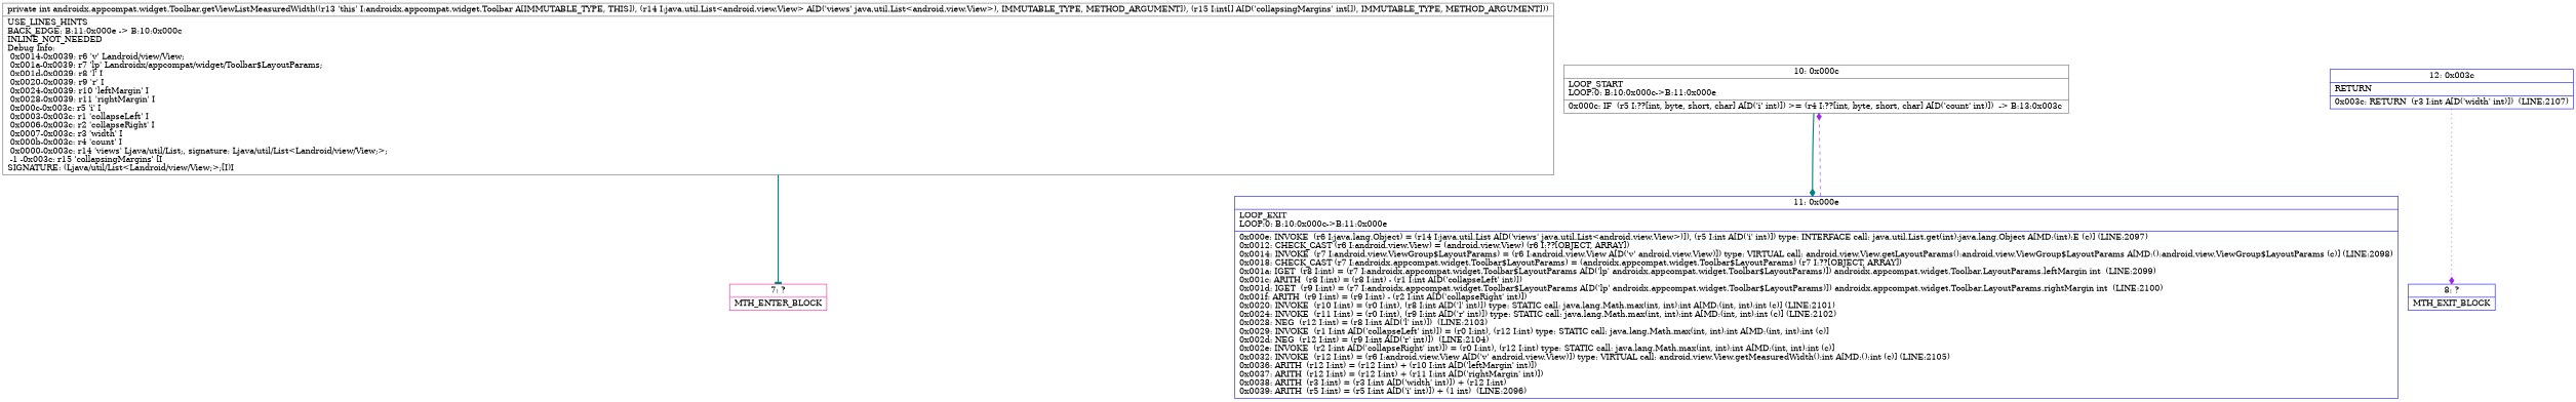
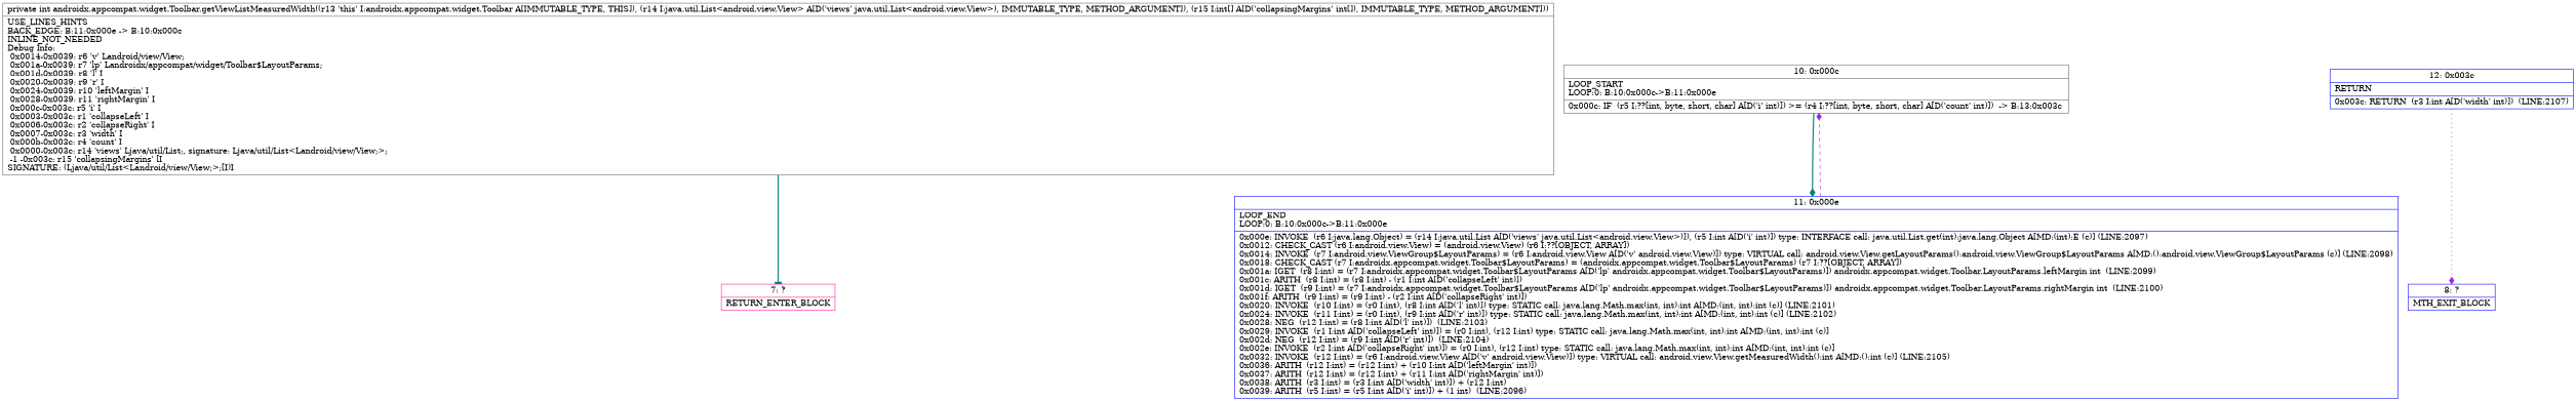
  digraph {
    node [color=blue shape=record]
    edge [arrowhead=diamond color=teal style=bold]
-   n1 [color=deeppink label="{7\:\ ?|MTH_ENTER_BLOCK\l}"]
+   n1 [color=deeppink label="{7\:\ ?|RETURN_ENTER_BLOCK\l}"]
    n2 [color=gray40 label="{10\:\ 0x000c|LOOP_START\lLOOP:0: B:10:0x000c\-\>B:11:0x000e\l|0x000c: IF  (r5 I:??[int, byte, short, char] A[D('i' int)]) \>= (r4 I:??[int, byte, short, char] A[D('count' int)])  \-\> B:13:0x003c \l}"]
-   n3 [label="{11\:\ 0x000e|LOOP_EXIT\lLOOP:0: B:10:0x000c\-\>B:11:0x000e\l|0x000e: INVOKE  (r6 I:java.lang.Object) = (r14 I:java.util.List A[D('views' java.util.List\<android.view.View\>)]), (r5 I:int A[D('i' int)]) type: INTERFACE call: java.util.List.get(int):java.lang.Object A[MD:(int):E (c)] (LINE:2097)\l0x0012: CHECK_CAST (r6 I:android.view.View) = (android.view.View) (r6 I:??[OBJECT, ARRAY]) \l0x0014: INVOKE  (r7 I:android.view.ViewGroup$LayoutParams) = (r6 I:android.view.View A[D('v' android.view.View)]) type: VIRTUAL call: android.view.View.getLayoutParams():android.view.ViewGroup$LayoutParams A[MD:():android.view.ViewGroup$LayoutParams (c)] (LINE:2098)\l0x0018: CHECK_CAST (r7 I:androidx.appcompat.widget.Toolbar$LayoutParams) = (androidx.appcompat.widget.Toolbar$LayoutParams) (r7 I:??[OBJECT, ARRAY]) \l0x001a: IGET  (r8 I:int) = (r7 I:androidx.appcompat.widget.Toolbar$LayoutParams A[D('lp' androidx.appcompat.widget.Toolbar$LayoutParams)]) androidx.appcompat.widget.Toolbar.LayoutParams.leftMargin int  (LINE:2099)\l0x001c: ARITH  (r8 I:int) = (r8 I:int) \- (r1 I:int A[D('collapseLeft' int)]) \l0x001d: IGET  (r9 I:int) = (r7 I:androidx.appcompat.widget.Toolbar$LayoutParams A[D('lp' androidx.appcompat.widget.Toolbar$LayoutParams)]) androidx.appcompat.widget.Toolbar.LayoutParams.rightMargin int  (LINE:2100)\l0x001f: ARITH  (r9 I:int) = (r9 I:int) \- (r2 I:int A[D('collapseRight' int)]) \l0x0020: INVOKE  (r10 I:int) = (r0 I:int), (r8 I:int A[D('l' int)]) type: STATIC call: java.lang.Math.max(int, int):int A[MD:(int, int):int (c)] (LINE:2101)\l0x0024: INVOKE  (r11 I:int) = (r0 I:int), (r9 I:int A[D('r' int)]) type: STATIC call: java.lang.Math.max(int, int):int A[MD:(int, int):int (c)] (LINE:2102)\l0x0028: NEG  (r12 I:int) = (r8 I:int A[D('l' int)])  (LINE:2103)\l0x0029: INVOKE  (r1 I:int A[D('collapseLeft' int)]) = (r0 I:int), (r12 I:int) type: STATIC call: java.lang.Math.max(int, int):int A[MD:(int, int):int (c)]\l0x002d: NEG  (r12 I:int) = (r9 I:int A[D('r' int)])  (LINE:2104)\l0x002e: INVOKE  (r2 I:int A[D('collapseRight' int)]) = (r0 I:int), (r12 I:int) type: STATIC call: java.lang.Math.max(int, int):int A[MD:(int, int):int (c)]\l0x0032: INVOKE  (r12 I:int) = (r6 I:android.view.View A[D('v' android.view.View)]) type: VIRTUAL call: android.view.View.getMeasuredWidth():int A[MD:():int (c)] (LINE:2105)\l0x0036: ARITH  (r12 I:int) = (r12 I:int) + (r10 I:int A[D('leftMargin' int)]) \l0x0037: ARITH  (r12 I:int) = (r12 I:int) + (r11 I:int A[D('rightMargin' int)]) \l0x0038: ARITH  (r3 I:int) = (r3 I:int A[D('width' int)]) + (r12 I:int) \l0x0039: ARITH  (r5 I:int) = (r5 I:int A[D('i' int)]) + (1 int)  (LINE:2096)\l}"]
+   n3 [label="{11\:\ 0x000e|LOOP_END\lLOOP:0: B:10:0x000c\-\>B:11:0x000e\l|0x000e: INVOKE  (r6 I:java.lang.Object) = (r14 I:java.util.List A[D('views' java.util.List\<android.view.View\>)]), (r5 I:int A[D('i' int)]) type: INTERFACE call: java.util.List.get(int):java.lang.Object A[MD:(int):E (c)] (LINE:2097)\l0x0012: CHECK_CAST (r6 I:android.view.View) = (android.view.View) (r6 I:??[OBJECT, ARRAY]) \l0x0014: INVOKE  (r7 I:android.view.ViewGroup$LayoutParams) = (r6 I:android.view.View A[D('v' android.view.View)]) type: VIRTUAL call: android.view.View.getLayoutParams():android.view.ViewGroup$LayoutParams A[MD:():android.view.ViewGroup$LayoutParams (c)] (LINE:2098)\l0x0018: CHECK_CAST (r7 I:androidx.appcompat.widget.Toolbar$LayoutParams) = (androidx.appcompat.widget.Toolbar$LayoutParams) (r7 I:??[OBJECT, ARRAY]) \l0x001a: IGET  (r8 I:int) = (r7 I:androidx.appcompat.widget.Toolbar$LayoutParams A[D('lp' androidx.appcompat.widget.Toolbar$LayoutParams)]) androidx.appcompat.widget.Toolbar.LayoutParams.leftMargin int  (LINE:2099)\l0x001c: ARITH  (r8 I:int) = (r8 I:int) \- (r1 I:int A[D('collapseLeft' int)]) \l0x001d: IGET  (r9 I:int) = (r7 I:androidx.appcompat.widget.Toolbar$LayoutParams A[D('lp' androidx.appcompat.widget.Toolbar$LayoutParams)]) androidx.appcompat.widget.Toolbar.LayoutParams.rightMargin int  (LINE:2100)\l0x001f: ARITH  (r9 I:int) = (r9 I:int) \- (r2 I:int A[D('collapseRight' int)]) \l0x0020: INVOKE  (r10 I:int) = (r0 I:int), (r8 I:int A[D('l' int)]) type: STATIC call: java.lang.Math.max(int, int):int A[MD:(int, int):int (c)] (LINE:2101)\l0x0024: INVOKE  (r11 I:int) = (r0 I:int), (r9 I:int A[D('r' int)]) type: STATIC call: java.lang.Math.max(int, int):int A[MD:(int, int):int (c)] (LINE:2102)\l0x0028: NEG  (r12 I:int) = (r8 I:int A[D('l' int)])  (LINE:2103)\l0x0029: INVOKE  (r1 I:int A[D('collapseLeft' int)]) = (r0 I:int), (r12 I:int) type: STATIC call: java.lang.Math.max(int, int):int A[MD:(int, int):int (c)]\l0x002d: NEG  (r12 I:int) = (r9 I:int A[D('r' int)])  (LINE:2104)\l0x002e: INVOKE  (r2 I:int A[D('collapseRight' int)]) = (r0 I:int), (r12 I:int) type: STATIC call: java.lang.Math.max(int, int):int A[MD:(int, int):int (c)]\l0x0032: INVOKE  (r12 I:int) = (r6 I:android.view.View A[D('v' android.view.View)]) type: VIRTUAL call: android.view.View.getMeasuredWidth():int A[MD:():int (c)] (LINE:2105)\l0x0036: ARITH  (r12 I:int) = (r12 I:int) + (r10 I:int A[D('leftMargin' int)]) \l0x0037: ARITH  (r12 I:int) = (r12 I:int) + (r11 I:int A[D('rightMargin' int)]) \l0x0038: ARITH  (r3 I:int) = (r3 I:int A[D('width' int)]) + (r12 I:int) \l0x0039: ARITH  (r5 I:int) = (r5 I:int A[D('i' int)]) + (1 int)  (LINE:2096)\l}"]
    n4 [label="{12\:\ 0x003c|RETURN\l|0x003c: RETURN  (r3 I:int A[D('width' int)])  (LINE:2107)\l}"]
    n5 [label="{8\:\ ?|MTH_EXIT_BLOCK\l}"]
    n6 [color=gray40 label="{private int androidx.appcompat.widget.Toolbar.getViewListMeasuredWidth((r13 'this' I:androidx.appcompat.widget.Toolbar A[IMMUTABLE_TYPE, THIS]), (r14 I:java.util.List\<android.view.View\> A[D('views' java.util.List\<android.view.View\>), IMMUTABLE_TYPE, METHOD_ARGUMENT]), (r15 I:int[] A[D('collapsingMargins' int[]), IMMUTABLE_TYPE, METHOD_ARGUMENT]))  | USE_LINES_HINTS\lBACK_EDGE: B:11:0x000e \-\> B:10:0x000c\lINLINE_NOT_NEEDED\lDebug Info:\l  0x0014\-0x0039: r6 'v' Landroid\/view\/View;\l  0x001a\-0x0039: r7 'lp' Landroidx\/appcompat\/widget\/Toolbar$LayoutParams;\l  0x001d\-0x0039: r8 'l' I\l  0x0020\-0x0039: r9 'r' I\l  0x0024\-0x0039: r10 'leftMargin' I\l  0x0028\-0x0039: r11 'rightMargin' I\l  0x000c\-0x003c: r5 'i' I\l  0x0003\-0x003c: r1 'collapseLeft' I\l  0x0006\-0x003c: r2 'collapseRight' I\l  0x0007\-0x003c: r3 'width' I\l  0x000b\-0x003c: r4 'count' I\l  0x0000\-0x003c: r14 'views' Ljava\/util\/List;, signature: Ljava\/util\/List\<Landroid\/view\/View;\>;\l  \-1 \-0x003c: r15 'collapsingMargins' [I\lSIGNATURE: (Ljava\/util\/List\<Landroid\/view\/View;\>;[I)I\l}"]
    n2 -> n3
    n3 -> n2 [color=purple style=dashed]
    n4 -> n5 [color=purple style=dotted]
    n6 -> n1 [arrowhead=tee]
  }
